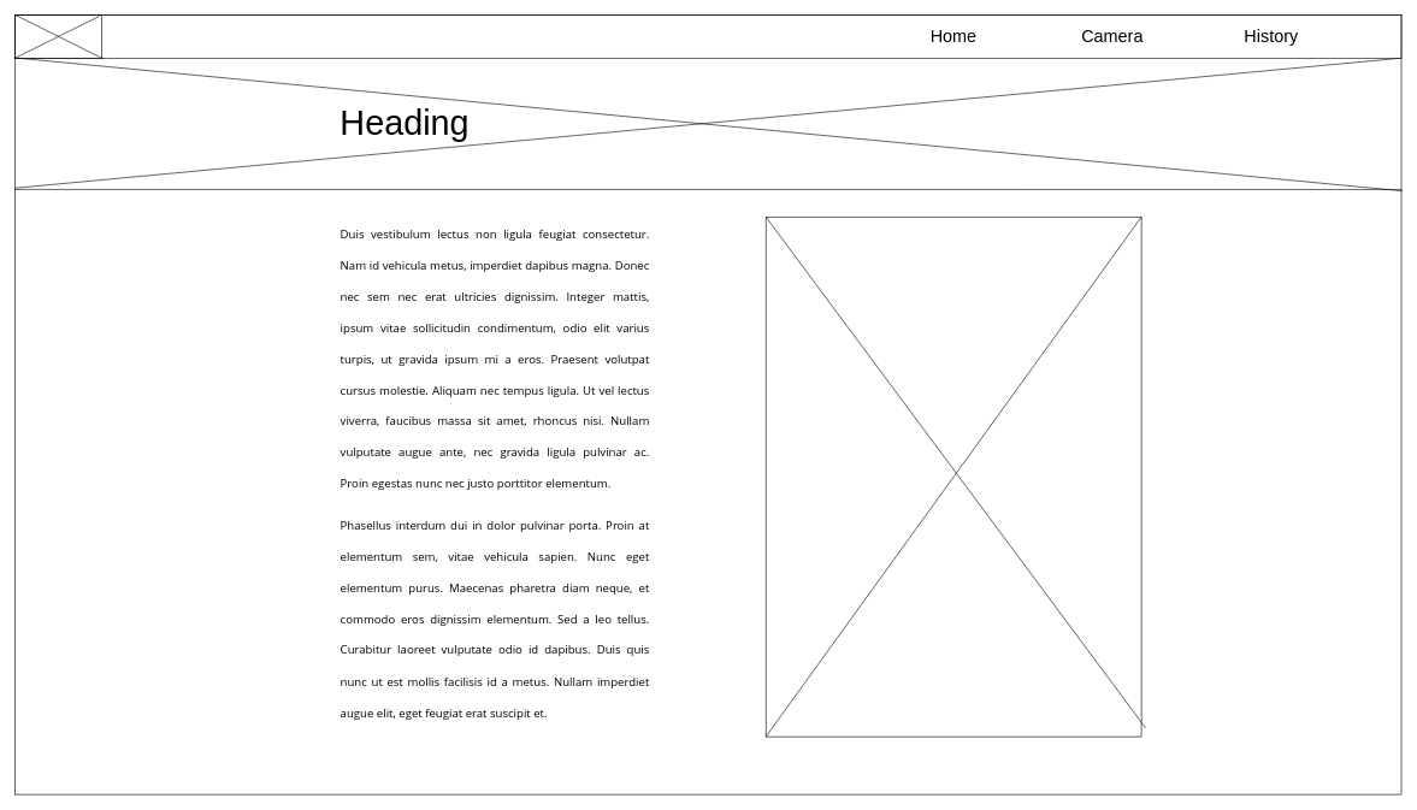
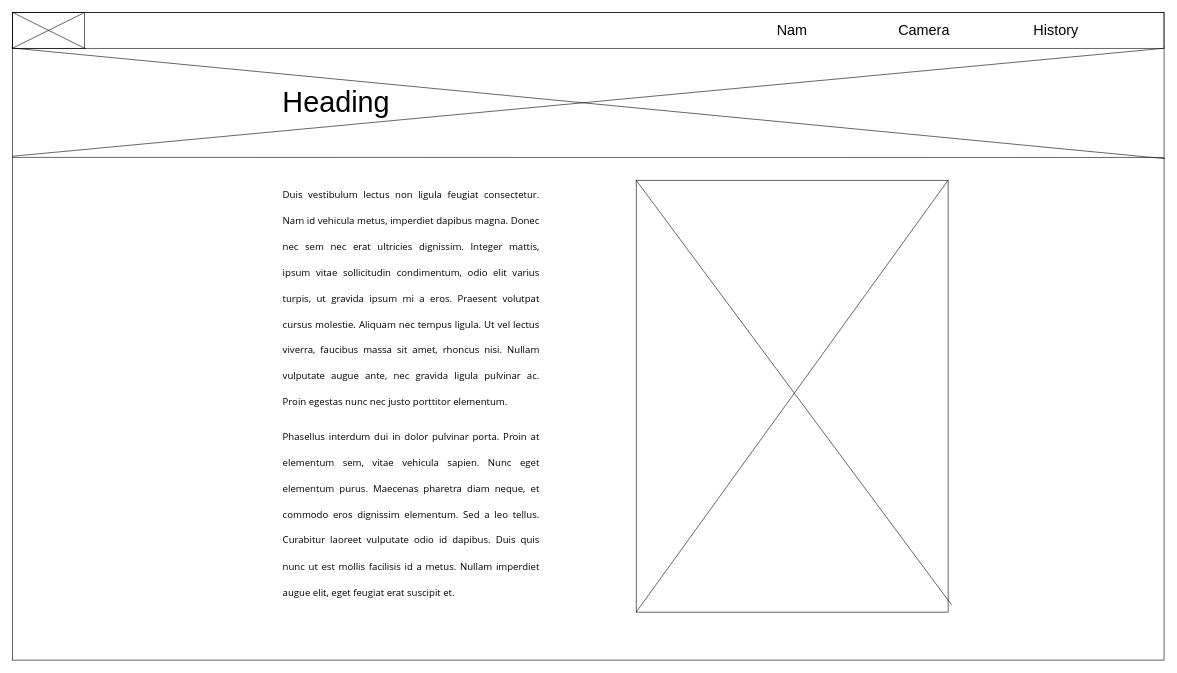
  <mxCell id="0" />
  <mxCell id="1" parent="0" />
  <mxCell id="2" value="" style="rounded=0;whiteSpace=wrap;html=1;fillColor=none;" vertex="1" parent="1"><mxGeometry width="1920" height="1080" as="geometry" x="20" y="20" /></mxCell>
  <mxCell id="3" value="" style="rounded=0;whiteSpace=wrap;html=1;fillColor=none;" vertex="1" parent="1"><mxGeometry width="1920" height="60" as="geometry" x="20" y="20" /></mxCell>
  <mxCell id="4" value="&lt;font style=&quot;font-size: 48px&quot;&gt;Heading&lt;/font&gt;" style="text;html=1;strokeColor=none;fillColor=none;align=center;verticalAlign=middle;whiteSpace=wrap;rounded=0;" vertex="1" parent="1"><mxGeometry x="530" y="154" width="60" height="30" as="geometry" /></mxCell>
  <mxCell id="5" value="" style="rounded=0;whiteSpace=wrap;html=1;fontSize=48;fillColor=none;" vertex="1" parent="1"><mxGeometry x="1060" y="300" width="520" height="720" as="geometry" /></mxCell>
  <mxCell id="6" value="&lt;p style=&quot;margin: 0px 0px 15px ; padding: 0px ; text-align: justify ; font-family: &amp;#34;open sans&amp;#34; , &amp;#34;arial&amp;#34; , sans-serif ; background-color: rgb(255 , 255 , 255)&quot;&gt;&lt;span style=&quot;font-size: medium&quot;&gt;Duis vestibulum lectus non ligula feugiat consectetur. Nam id vehicula metus, imperdiet dapibus magna. Donec nec sem nec erat ultricies dignissim. Integer mattis, ipsum vitae sollicitudin condimentum, odio elit varius turpis, ut gravida ipsum mi a eros. Praesent volutpat cursus molestie. Aliquam nec tempus ligula. Ut vel lectus viverra, faucibus massa sit amet, rhoncus nisi. Nullam vulputate augue ante, nec gravida ligula pulvinar ac. Proin egestas nunc nec justo porttitor elementum.&lt;/span&gt;&lt;br&gt;&lt;/p&gt;&lt;p style=&quot;margin: 0px 0px 15px ; padding: 0px ; text-align: justify ; font-family: &amp;#34;open sans&amp;#34; , &amp;#34;arial&amp;#34; , sans-serif ; background-color: rgb(255 , 255 , 255)&quot;&gt;&lt;font size=&quot;3&quot;&gt;Phasellus interdum dui in dolor pulvinar porta. Proin at elementum sem, vitae vehicula sapien. Nunc eget elementum purus. Maecenas pharetra diam neque, et commodo eros dignissim elementum. Sed a leo tellus. Curabitur laoreet vulputate odio id dapibus. Duis quis nunc ut est mollis facilisis id a metus. Nullam imperdiet augue elit, eget feugiat erat suscipit et.&lt;/font&gt;&lt;/p&gt;" style="text;html=1;strokeColor=none;fillColor=none;align=center;verticalAlign=middle;whiteSpace=wrap;rounded=0;fontSize=36;" vertex="1" parent="1"><mxGeometry x="470" y="575" width="430" height="160" as="geometry" /></mxCell>
  <mxCell id="7" value="" style="endArrow=none;html=1;rounded=0;fontSize=18;entryX=1;entryY=0;entryDx=0;entryDy=0;exitX=0;exitY=1;exitDx=0;exitDy=0;" edge="1" parent="1" source="5" target="5"><mxGeometry width="50" height="50" relative="1" as="geometry"><mxPoint x="1210" y="600" as="sourcePoint" /><mxPoint x="1260" y="550" as="targetPoint" /></mxGeometry></mxCell>
  <mxCell id="8" value="" style="endArrow=none;html=1;rounded=0;fontSize=18;entryX=1.011;entryY=0.983;entryDx=0;entryDy=0;exitX=0;exitY=0;exitDx=0;exitDy=0;entryPerimeter=0;" edge="1" parent="1" source="5" target="5"><mxGeometry width="50" height="50" relative="1" as="geometry"><mxPoint x="1070" y="1030" as="sourcePoint" /><mxPoint x="1590" y="310" as="targetPoint" /></mxGeometry></mxCell>
  <mxCell id="9" value="" style="endArrow=none;html=1;rounded=0;fontSize=18;exitX=0;exitY=0.224;exitDx=0;exitDy=0;exitPerimeter=0;" edge="1" parent="1" source="2"><mxGeometry width="50" height="50" relative="1" as="geometry"><mxPoint x="400" y="270" as="sourcePoint" /><mxPoint x="1940" y="262" as="targetPoint" /></mxGeometry></mxCell>
  <mxCell id="10" value="" style="endArrow=none;html=1;rounded=0;fontSize=18;entryX=1;entryY=1;entryDx=0;entryDy=0;" edge="1" parent="1" target="3"><mxGeometry width="50" height="50" relative="1" as="geometry"><mxPoint y="260" as="sourcePoint" x="20" /><mxPoint x="100" y="190" as="targetPoint" /></mxGeometry></mxCell>
  <mxCell id="11" value="" style="endArrow=none;html=1;rounded=0;fontSize=18;entryX=1.001;entryY=0.226;entryDx=0;entryDy=0;exitX=-0.001;exitY=0.055;exitDx=0;exitDy=0;exitPerimeter=0;entryPerimeter=0;" edge="1" parent="1" source="2" target="2"><mxGeometry width="50" height="50" relative="1" as="geometry"><mxPoint x="30" y="270" as="sourcePoint" /><mxPoint x="1950" y="90" as="targetPoint" /></mxGeometry></mxCell>
- <mxCell id="12" value="Home" style="text;html=1;strokeColor=none;fillColor=none;align=center;verticalAlign=middle;whiteSpace=wrap;rounded=0;fontSize=24;" vertex="1" parent="1"><mxGeometry x="1290" y="35" width="60" height="30" as="geometry" /></mxCell>
+ <mxCell id="12" value="Nam" style="text;html=1;strokeColor=none;fillColor=none;align=center;verticalAlign=middle;whiteSpace=wrap;rounded=0;fontSize=24;" vertex="1" parent="1"><mxGeometry x="1290" y="35" width="60" height="30" as="geometry" /></mxCell>
  <mxCell id="13" value="Camera" style="text;html=1;strokeColor=none;fillColor=none;align=center;verticalAlign=middle;whiteSpace=wrap;rounded=0;fontSize=24;" vertex="1" parent="1"><mxGeometry x="1510" y="35" width="60" height="30" as="geometry" /></mxCell>
  <mxCell id="14" value="History" style="text;html=1;strokeColor=none;fillColor=none;align=center;verticalAlign=middle;whiteSpace=wrap;rounded=0;fontSize=24;" vertex="1" parent="1"><mxGeometry x="1730" y="35" width="60" height="30" as="geometry" /></mxCell>
  <mxCell id="15" value="" style="rounded=0;whiteSpace=wrap;html=1;fontSize=24;fillColor=none;" vertex="1" parent="1"><mxGeometry width="120" height="60" as="geometry" x="20" y="20" /></mxCell>
  <mxCell id="16" value="" style="endArrow=none;html=1;rounded=0;fontSize=24;entryX=0.061;entryY=0.033;entryDx=0;entryDy=0;entryPerimeter=0;exitX=0;exitY=1;exitDx=0;exitDy=0;" edge="1" parent="1" source="15" target="3"><mxGeometry width="50" height="50" relative="1" as="geometry"><mxPoint x="140" y="140" as="sourcePoint" /><mxPoint x="190" y="90" as="targetPoint" /></mxGeometry></mxCell>
  <mxCell id="17" value="" style="endArrow=none;html=1;rounded=0;fontSize=24;entryX=0.064;entryY=1.02;entryDx=0;entryDy=0;entryPerimeter=0;exitX=0;exitY=0;exitDx=0;exitDy=0;" edge="1" parent="1" source="15" target="3"><mxGeometry width="50" height="50" relative="1" as="geometry"><mxPoint x="30" y="90" as="sourcePoint" /><mxPoint x="147.12" y="31.98" as="targetPoint" /></mxGeometry></mxCell>
